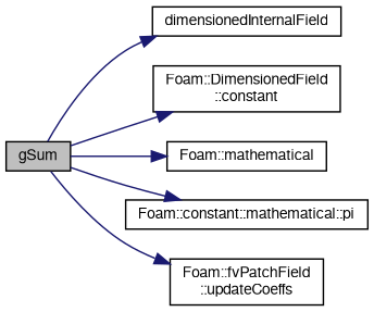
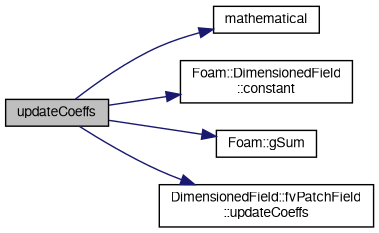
  digraph {
    rankdir=LR
    node [color=black fontname=FreeSans fontsize=10 shape=record]
    edge [color=midnightblue fontname=FreeSans fontsize=10 labelfontname=FreeSans labelfontsize=10 style=solid]
-   n1 [fillcolor=grey75 fontcolor=black height=0.2 label=gSum style=filled width=0.4]
-   n2 [height=0.2 label=dimensionedInternalField width=0.4]
+   n1 [fillcolor=grey75 fontcolor=black height=0.2 label=updateCoeffs style=filled width=0.4]
+   n2 [height=0.2 label=mathematical width=0.4]
    n3 [height=0.2 label="Foam::DimensionedField\l::constant" width=0.4]
-   n4 [height=0.2 label="Foam::mathematical" width=0.4]
-   n5 [height=0.2 label="Foam::constant::mathematical::pi" width=0.4]
-   n6 [height=0.2 label="Foam::fvPatchField\l::updateCoeffs" width=0.4]
+   n4 [height=0.2 label="Foam::gSum" width=0.4]
+   n6 [height=0.2 label="DimensionedField::fvPatchField\l::updateCoeffs" width=0.4]
    n1 -> n2
    n1 -> n3
    n1 -> n4
-   n1 -> n5
    n1 -> n6
  }
